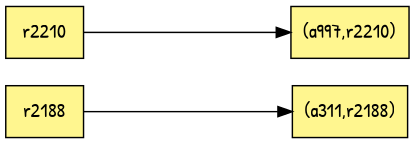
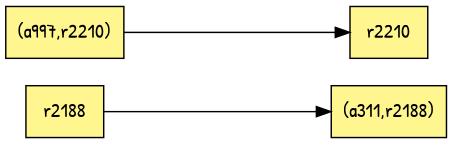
  digraph {
    fontname="Patrick Hand"
    rankdir=LR
    ranksep=2.0
    node [fillcolor=khaki1 fontname="Patrick Hand" shape=record style=filled]
    edge [fontname="Patrick Hand"]
    n1 [label="{r2188}"]
    n2 [label="{(a311,r2188)}"]
    n3 [label="{r2210}"]
    n4 [label="{(a997,r2210)}"]
    n1 -> n2
-   n3 -> n4
+   n4 -> n3
  }
